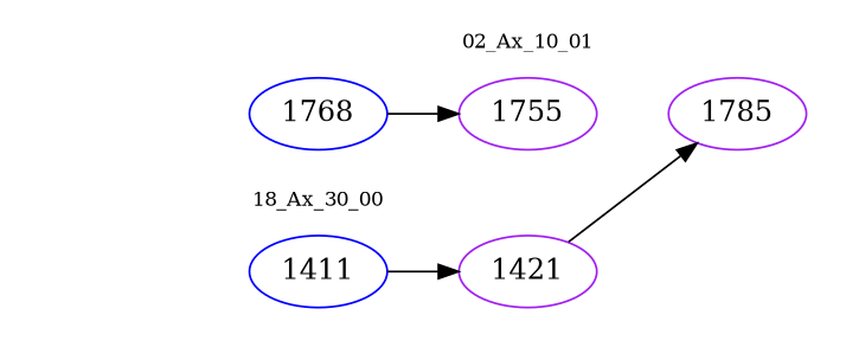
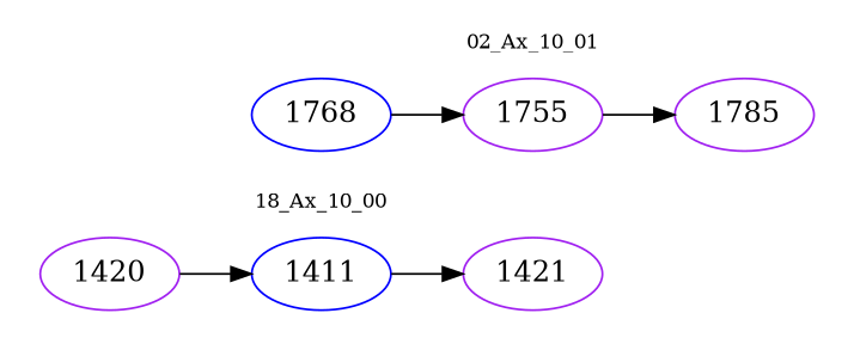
  digraph {
    rankdir=LR
    node [color=purple]
    edge [color=black]
    n1 [color=blue label=1768]
    n2 [label=1755]
    n3 [label=1785]
+   n4 [label=1420]
    n5 [color=blue label=1411]
    n6 [label=1421]
    subgraph cluster_1 {
      color=white
      fontsize=10
      label="02_Ax_10_01"
      n1
      n2
      n3
    }
    subgraph cluster_2 {
      color=white
      fontsize=10
-     label="18_Ax_30_00"
+     label="18_Ax_10_00"
+     n4
      n5
      n6
    }
    n1 -> n2
-   n6 -> n3
+   n2 -> n3
+   n4 -> n5
    n5 -> n6
  }
